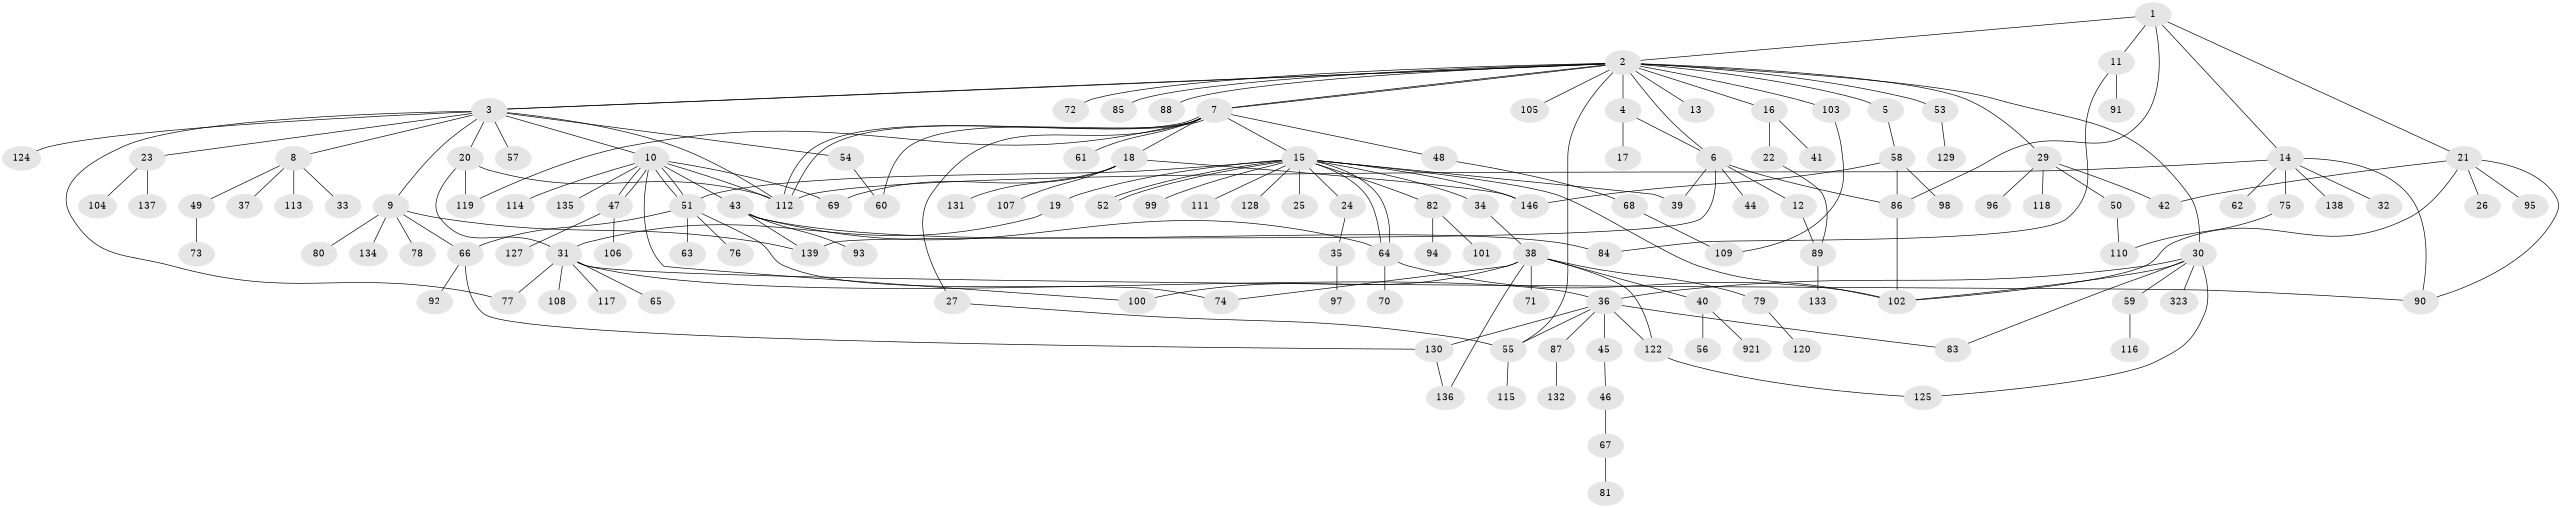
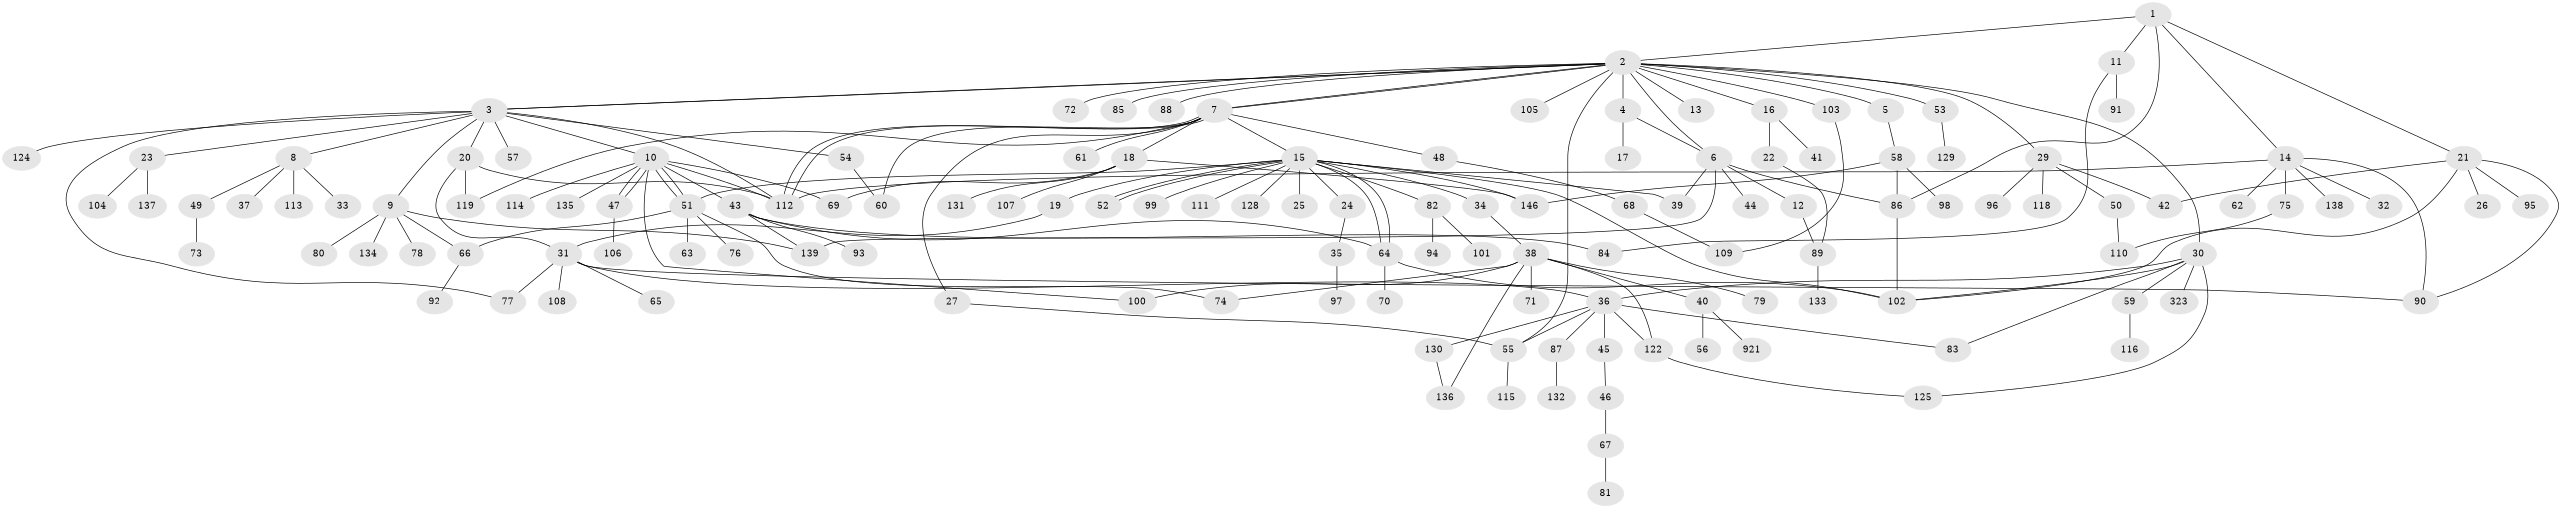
  graph {
    node [color=gray90 style=filled]
    1
    2
    11
    14
    21
    86
    3
    4
    5
    6
    7
    13
    16
    29
    30
    53
    55
    72
    85
    88
    103
    105
    84
    91
    112
    32
    62
    75
    90
    138
    102
    26
    42
    95
    8
    9
    10
    20
    23
    54
    57
    77
    124
    17
    58
    12
    39
    44
    139
    15
    18
    27
    48
    60
    61
    119
    22
    41
    50
    96
    118
    36
    59
    83
    n65 [label=323]
    125
    129
    115
    109
    33
    37
    49
    113
    66
    78
    80
    134
    43
    47
    51
    69
    100
    114
    135
    31
    104
    137
    n88 [label=146]
    98
    89
    19
    24
    25
    34
    52
    64
    82
    99
    111
    128
    107
    131
    68
    73
    130
    92
    93
    106
-   127
    74
    63
    76
    133
    110
    35
    38
    70
    94
    101
    65
    108
-   117
    97
    45
    87
    122
    116
    40
    71
    79
    136
    46
    132
    56
    n135 [label=921]
-   120
    67
    81
    1 -- 2
    1 -- 11
    1 -- 14
    1 -- 21
    1 -- 86
    2 -- 3
    2 -- 3
    2 -- 4
    2 -- 5
    2 -- 6
    2 -- 7
    2 -- 7
    2 -- 13
    2 -- 16
    2 -- 29
    2 -- 30
    2 -- 53
    2 -- 55
    2 -- 72
    2 -- 85
    2 -- 88
    2 -- 103
    2 -- 105
    11 -- 84
    11 -- 91
    14 -- 112
    14 -- 32
    14 -- 62
    14 -- 75
    14 -- 90
    14 -- 138
    21 -- 90
    21 -- 102
    21 -- 26
    21 -- 42
    21 -- 95
    86 -- 102
    3 -- 112
    3 -- 8
    3 -- 9
    3 -- 10
    3 -- 20
    3 -- 23
    3 -- 54
    3 -- 57
    3 -- 77
    3 -- 124
    4 -- 6
    4 -- 17
    5 -- 58
    6 -- 86
    6 -- 12
    6 -- 39
    6 -- 44
    6 -- 139
    7 -- 112
    7 -- 112
    7 -- 15
    7 -- 18
    7 -- 27
    7 -- 48
    7 -- 60
    7 -- 61
    7 -- 119
    16 -- 22
    16 -- 41
    29 -- 42
    29 -- 50
    29 -- 96
    29 -- 118
    30 -- 102
    30 -- 36
    30 -- 59
    30 -- 83
    30 -- n65
    30 -- 125
    53 -- 129
    55 -- 115
    103 -- 109
    75 -- 110
    8 -- 33
    8 -- 37
    8 -- 49
    8 -- 113
    9 -- 139
    9 -- 66
    9 -- 78
    9 -- 80
    9 -- 134
    10 -- 112
    10 -- 43
    10 -- 47
    10 -- 47
    10 -- 51
    10 -- 51
    10 -- 69
    10 -- 100
    10 -- 114
    10 -- 135
    20 -- 112
    20 -- 119
    20 -- 31
    23 -- 104
    23 -- 137
    54 -- 60
    58 -- 86
    58 -- n88
    58 -- 98
    12 -- 89
    15 -- 102
    15 -- 39
    15 -- 51
    15 -- n88
    15 -- 19
    15 -- 24
    15 -- 25
    15 -- 34
    15 -- 52
    15 -- 52
    15 -- 64
    15 -- 64
    15 -- 82
    15 -- 99
    15 -- 111
    15 -- 128
    18 -- 69
    18 -- n88
    18 -- 107
    18 -- 131
    27 -- 55
    48 -- 68
    22 -- 89
    50 -- 110
    36 -- 55
    36 -- 83
    36 -- 130
    36 -- 45
    36 -- 87
    36 -- 122
    59 -- 116
    49 -- 73
-   66 -- 130
    66 -- 92
    43 -- 84
    43 -- 139
    43 -- 64
    43 -- 93
    47 -- 106
-   47 -- 127
    51 -- 66
    51 -- 74
    51 -- 63
    51 -- 76
    31 -- 90
    31 -- 77
    31 -- 36
    31 -- 65
    31 -- 108
-   31 -- 117
    89 -- 133
    19 -- 31
    24 -- 35
    34 -- 38
    64 -- 102
    64 -- 70
    82 -- 94
    82 -- 101
    68 -- 109
    130 -- 136
    35 -- 97
    38 -- 100
    38 -- 74
    38 -- 122
    38 -- 40
    38 -- 71
    38 -- 79
    38 -- 136
    45 -- 46
    87 -- 132
    122 -- 125
    40 -- 56
    40 -- n135
-   79 -- 120
    46 -- 67
    67 -- 81
  }
